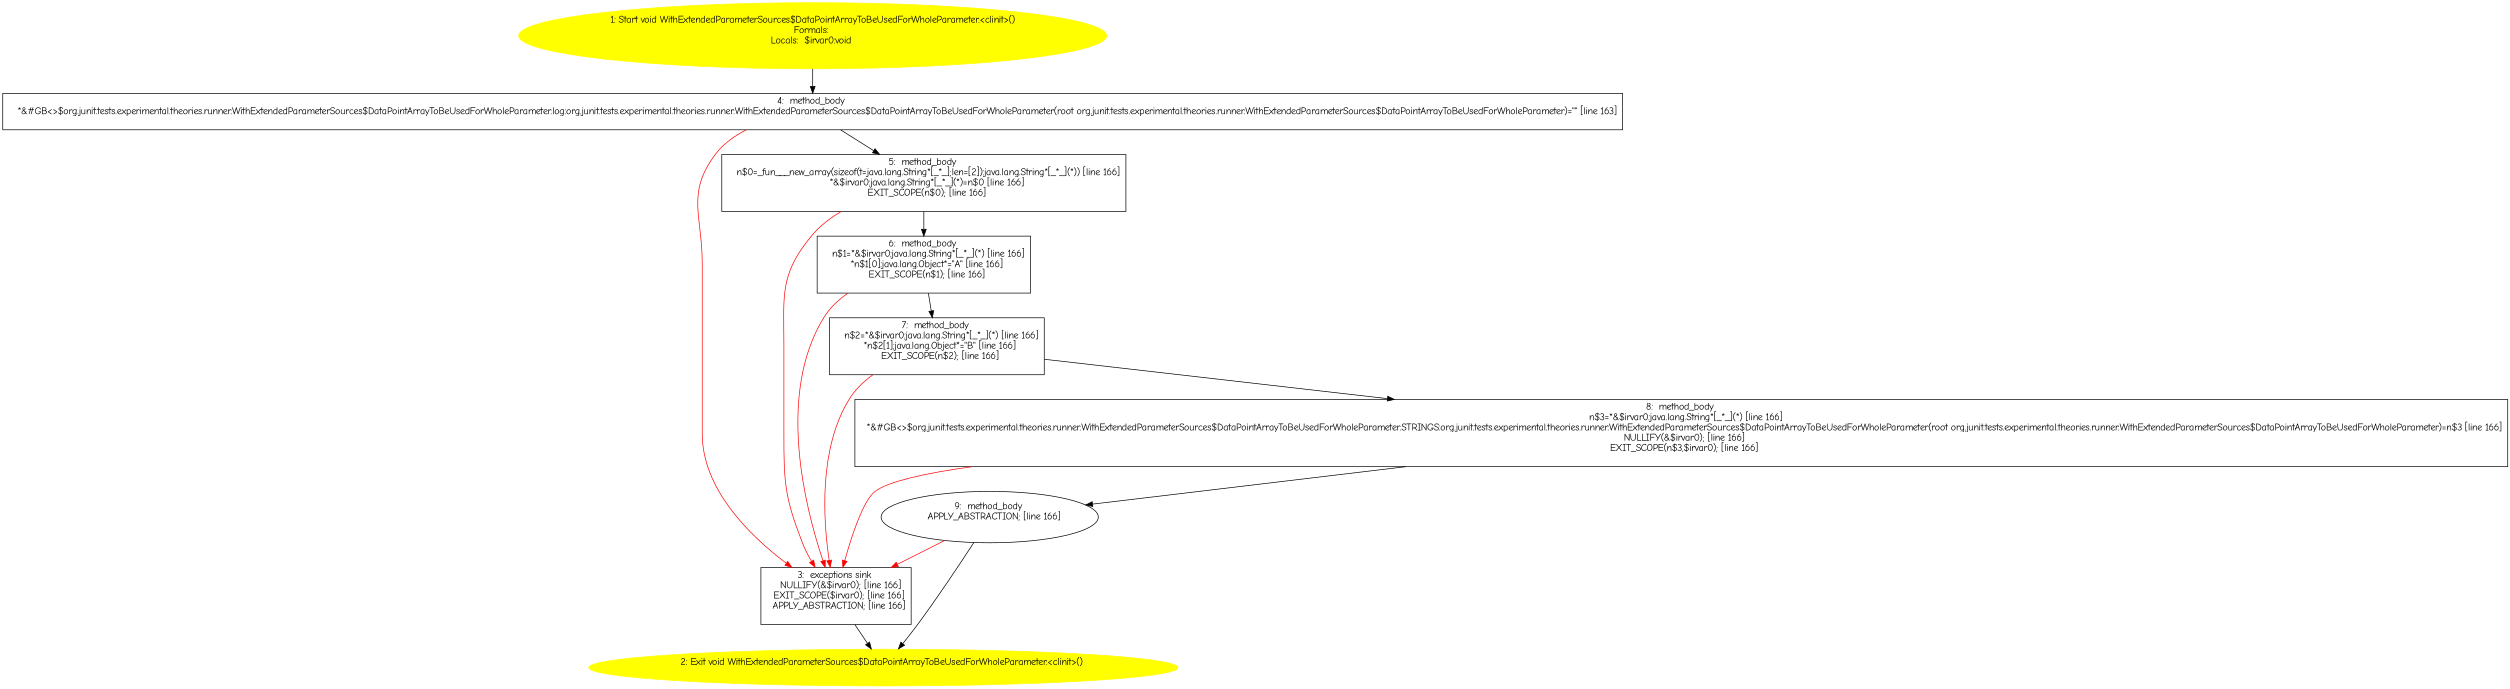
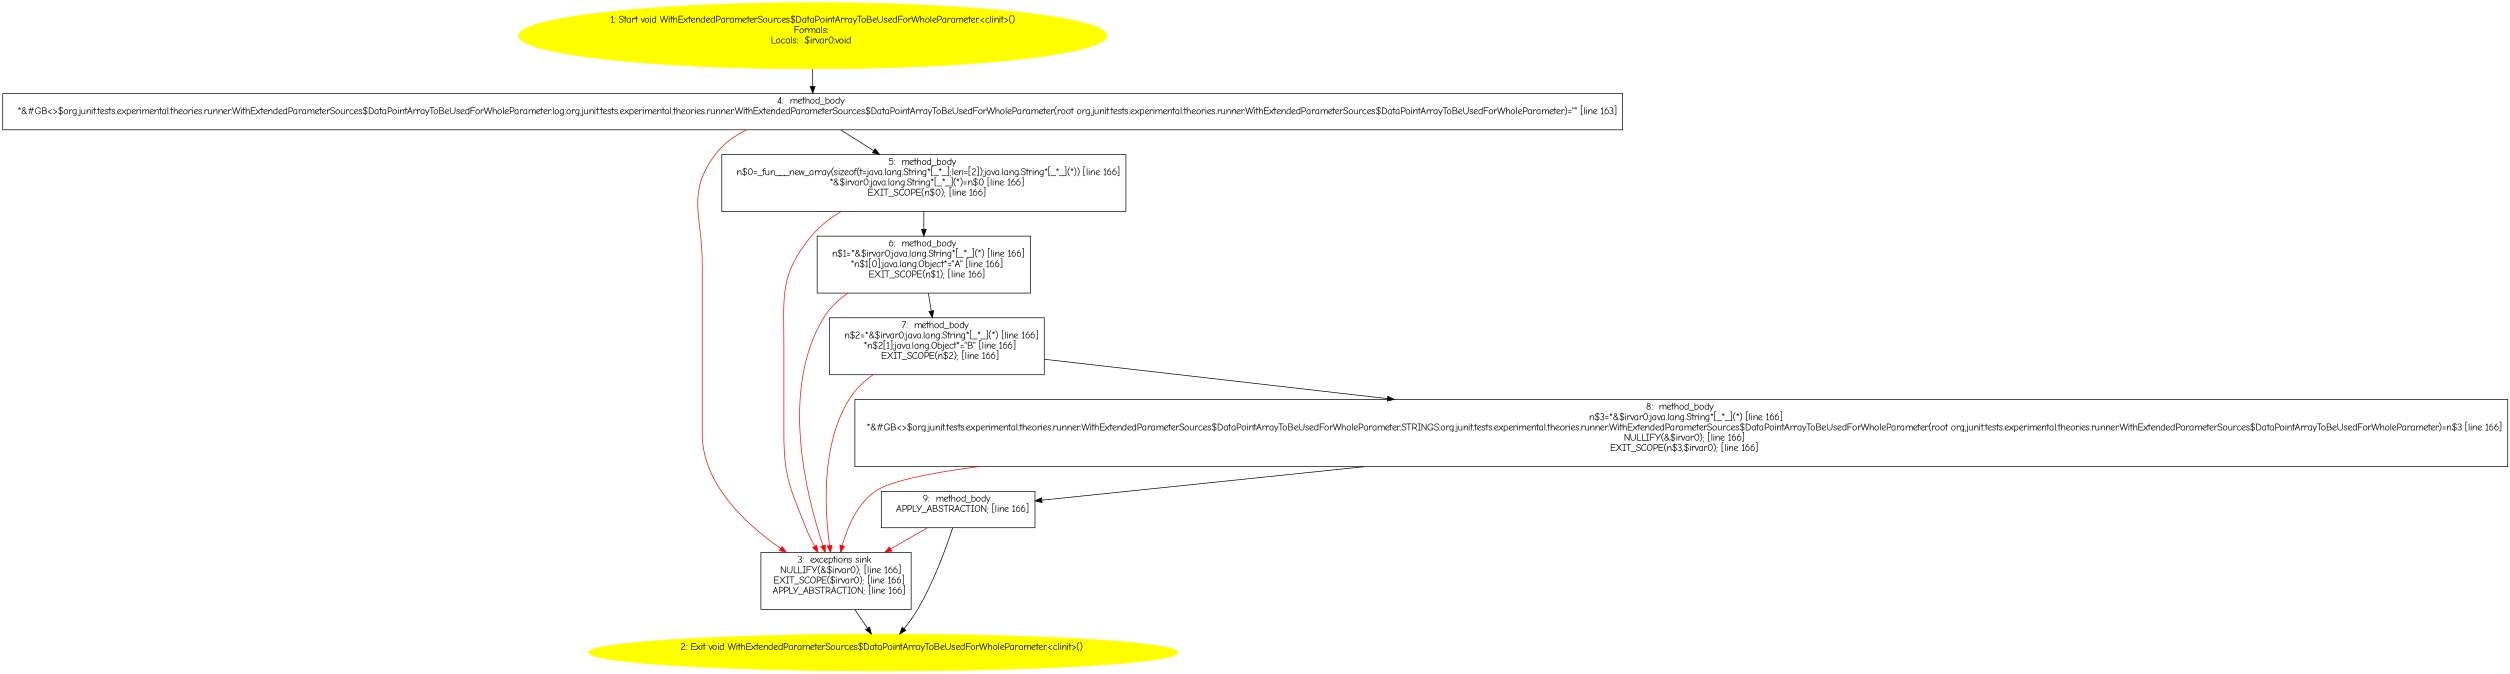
  digraph {
    fontname="Comic Neue"
    node [fontname="Comic Neue" shape=box]
    edge [fontname="Comic Neue"]
    n1 [color=yellow label="1: Start void WithExtendedParameterSources$DataPointArrayToBeUsedForWholeParameter.<clinit>()\nFormals: \nLocals:  $irvar0:void \n  " style=filled shape=""]
    n2 [label="4:  method_body \n   *&#GB<>$org.junit.tests.experimental.theories.runner.WithExtendedParameterSources$DataPointArrayToBeUsedForWholeParameter.log:org.junit.tests.experimental.theories.runner.WithExtendedParameterSources$DataPointArrayToBeUsedForWholeParameter(root org.junit.tests.experimental.theories.runner.WithExtendedParameterSources$DataPointArrayToBeUsedForWholeParameter)=\"\" [line 163]\n "]
    n3 [label="3:  exceptions sink \n   NULLIFY(&$irvar0); [line 166]\n  EXIT_SCOPE($irvar0); [line 166]\n  APPLY_ABSTRACTION; [line 166]\n "]
    n4 [label="5:  method_body \n   n$0=_fun___new_array(sizeof(t=java.lang.String*[_*_];len=[2]):java.lang.String*[_*_](*)) [line 166]\n  *&$irvar0:java.lang.String*[_*_](*)=n$0 [line 166]\n  EXIT_SCOPE(n$0); [line 166]\n "]
    n5 [color=yellow label="2: Exit void WithExtendedParameterSources$DataPointArrayToBeUsedForWholeParameter.<clinit>() \n  " style=filled shape=""]
    n6 [label="6:  method_body \n   n$1=*&$irvar0:java.lang.String*[_*_](*) [line 166]\n  *n$1[0]:java.lang.Object*=\"A\" [line 166]\n  EXIT_SCOPE(n$1); [line 166]\n "]
    n7 [label="7:  method_body \n   n$2=*&$irvar0:java.lang.String*[_*_](*) [line 166]\n  *n$2[1]:java.lang.Object*=\"B\" [line 166]\n  EXIT_SCOPE(n$2); [line 166]\n "]
    n8 [label="8:  method_body \n   n$3=*&$irvar0:java.lang.String*[_*_](*) [line 166]\n  *&#GB<>$org.junit.tests.experimental.theories.runner.WithExtendedParameterSources$DataPointArrayToBeUsedForWholeParameter.STRINGS:org.junit.tests.experimental.theories.runner.WithExtendedParameterSources$DataPointArrayToBeUsedForWholeParameter(root org.junit.tests.experimental.theories.runner.WithExtendedParameterSources$DataPointArrayToBeUsedForWholeParameter)=n$3 [line 166]\n  NULLIFY(&$irvar0); [line 166]\n  EXIT_SCOPE(n$3,$irvar0); [line 166]\n "]
-   n9 [label="9:  method_body \n   APPLY_ABSTRACTION; [line 166]\n " shape=ellipse]
+   n9 [label="9:  method_body \n   APPLY_ABSTRACTION; [line 166]\n "]
    n1 -> n2
    n2 -> n3 [color=red]
    n2 -> n4
    n3 -> n5
    n4 -> n3 [color=red]
    n4 -> n6
    n6 -> n3 [color=red]
    n6 -> n7
    n7 -> n3 [color=red]
    n7 -> n8
    n8 -> n3 [color=red]
    n8 -> n9
    n9 -> n3 [color=red]
    n9 -> n5
  }
